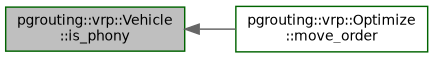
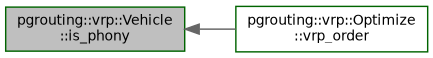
  digraph {
    rankdir=LR
    node [color=darkgreen fontname=Helvetica fontsize=10 shape=record style=filled]
    n1 [fillcolor=grey75 fontcolor=black height=0.2 label="pgrouting::vrp::Vehicle\l::is_phony" width=0.4]
-   n2 [fillcolor=white height=0.2 label="pgrouting::vrp::Optimize\l::move_order" width=0.4]
+   n2 [fillcolor=white height=0.2 label="pgrouting::vrp::Optimize\l::vrp_order" width=0.4]
    n1 -> n2 [color=gray40 dir=back fontname=Helvetica fontsize=10 labelfontname=Helvetica labelfontsize=10 style=solid]
  }
